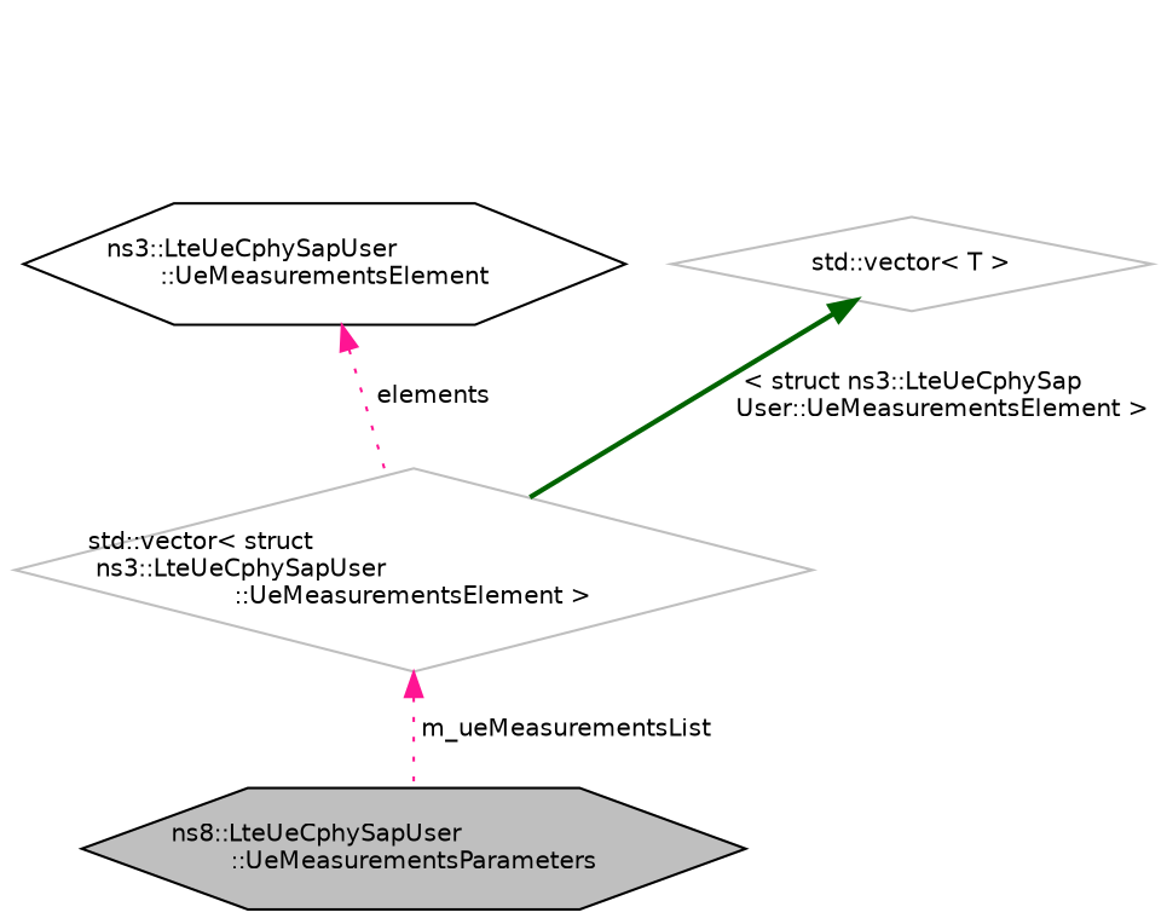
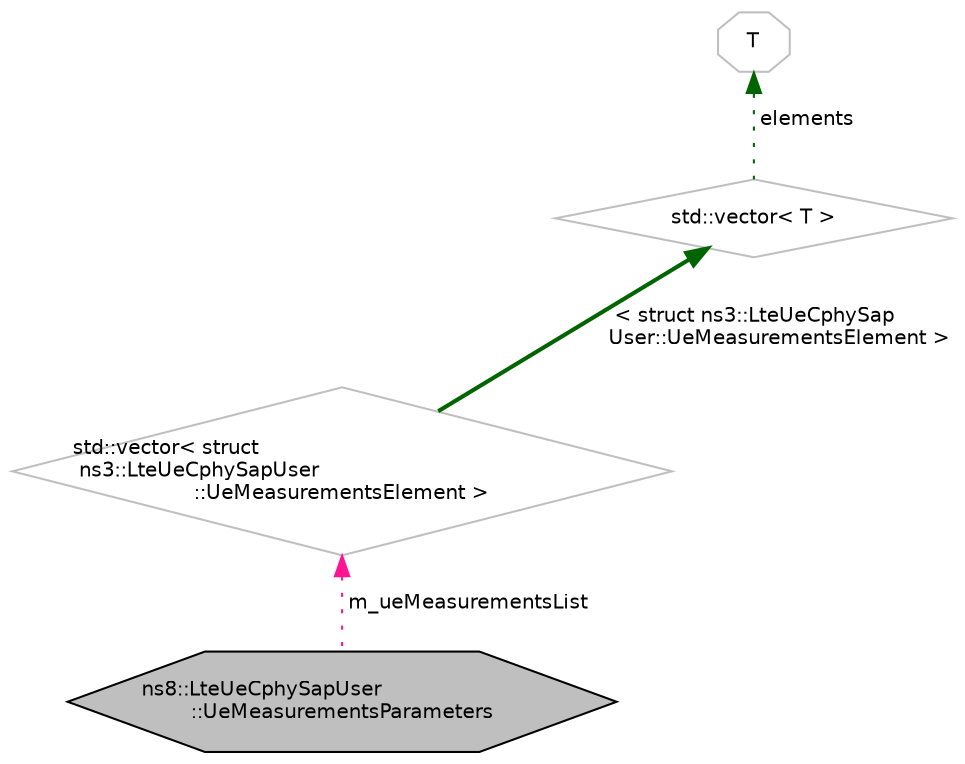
  digraph {
    node [color=grey75 fillcolor=white fontname=Helvetica fontsize=10 shape=hexagon style=filled]
    edge [color=deeppink dir=back fontname=Helvetica fontsize=10 labelfontname=Helvetica labelfontsize=10 style=dotted]
    n1 [color=black fillcolor=grey75 fontcolor=black height=0.2 label="ns8::LteUeCphySapUser\l::UeMeasurementsParameters" width=0.4]
    n2 [height=0.2 label="std::vector\< struct\l ns3::LteUeCphySapUser\l::UeMeasurementsElement \>" shape=diamond width=0.4]
-   n3 [color=black height=0.2 label="ns3::LteUeCphySapUser\l::UeMeasurementsElement" width=0.4]
    n4 [height=0.2 label="std::vector\< T \>" shape=diamond width=0.4]
+   n5 [height=0.2 label=T shape=octagon width=0.4]
    n2 -> n1 [label=" m_ueMeasurementsList"]
-   n3 -> n2 [label=" elements"]
    n4 -> n2 [color=darkgreen label=" \< struct ns3::LteUeCphySap\lUser::UeMeasurementsElement \>" style=bold]
+   n5 -> n4 [color=darkgreen label=" elements"]
  }
